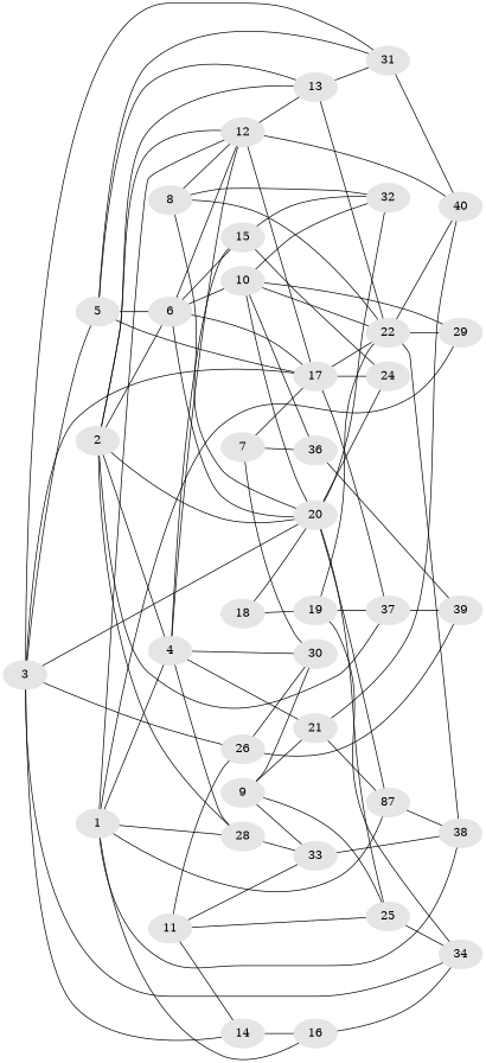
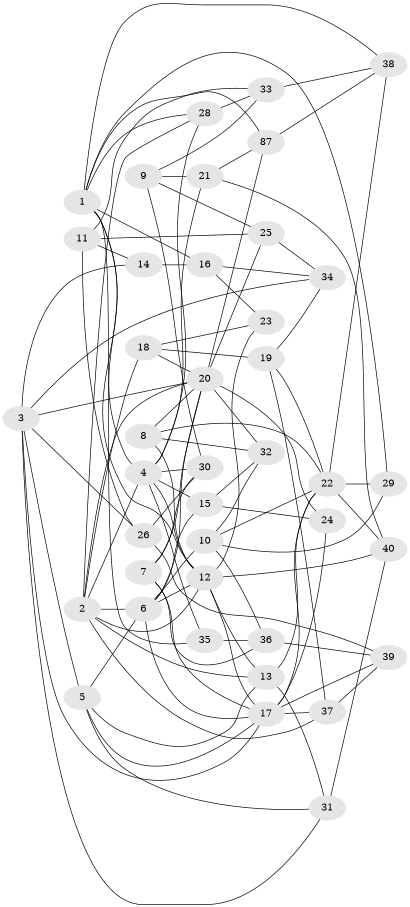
  graph {
    rankdir=LR
    node [color=gray90 style=filled]
    edge [weight=1.0]
    1
    4
    12
    16
    n5 [label=87]
    28
    29
+   35
    38
    15
    21
    30
    13
+   23
    17
    40
    34
    33
    36
    2
    6
    18
    20
    37
    10
    31
    22
    19
    32
    25
    24
    39
    3
    5
    14
    26
    7
    8
    9
    11
    1 -- 4 [weight=2.0]
    1 -- 12
    1 -- 16
    1 -- n5
    1 -- 28
    1 -- 29
+   1 -- 35 [weight=2.0]
    1 -- 38
    4 -- 12 [weight=2.0]
    4 -- 28
+   4 -- 35
    4 -- 15
    4 -- 21
    4 -- 30
    12 -- 13
+   12 -- 23
    12 -- 17
    12 -- 40
+   16 -- 23
    16 -- 34
    n5 -- 38
    28 -- 33
+   35 -- 36
    15 -- 32
    15 -- 24
    21 -- n5
    21 -- 40
    13 -- 31
    13 -- 22 [weight=3.0]
    17 -- 37
    17 -- 22 [weight=2.0]
    17 -- 24
+   17 -- 39
    33 -- 38
    36 -- 39
    2 -- 4
    2 -- 12
    2 -- 28
    2 -- 13 [weight=2.0]
    2 -- 6
+   2 -- 18
    2 -- 20
    2 -- 37
    6 -- 12
    6 -- 15
    6 -- 17 [weight=3.0]
    6 -- 20
    6 -- 10
+   18 -- 23
    18 -- 20
    18 -- 19
    20 -- n5
    20 -- 32
    20 -- 25
    20 -- 24 [weight=2.0]
    37 -- 39
    10 -- 29
    10 -- 36
    10 -- 22 [weight=2.0]
    10 -- 32
    31 -- 40
    22 -- 29
    22 -- 38
    22 -- 40
    19 -- 34
    19 -- 37
    19 -- 22
    25 -- 34
    3 -- 17
    3 -- 34
    3 -- 20
    3 -- 31
    3 -- 5
    3 -- 14 [weight=2.0]
    3 -- 26
    5 -- 13
    5 -- 17
    5 -- 6 [weight=2.0]
    5 -- 31
    14 -- 16
    26 -- 30
    26 -- 39
    7 -- 30
    7 -- 17
    7 -- 36
-   10 -- 20
+   7 -- 20
    8 -- 12
    8 -- 20
    8 -- 22
    8 -- 32
    9 -- 21
    9 -- 30
    9 -- 33
    9 -- 25
    11 -- 33
    11 -- 25
    11 -- 14
    11 -- 26
  }
